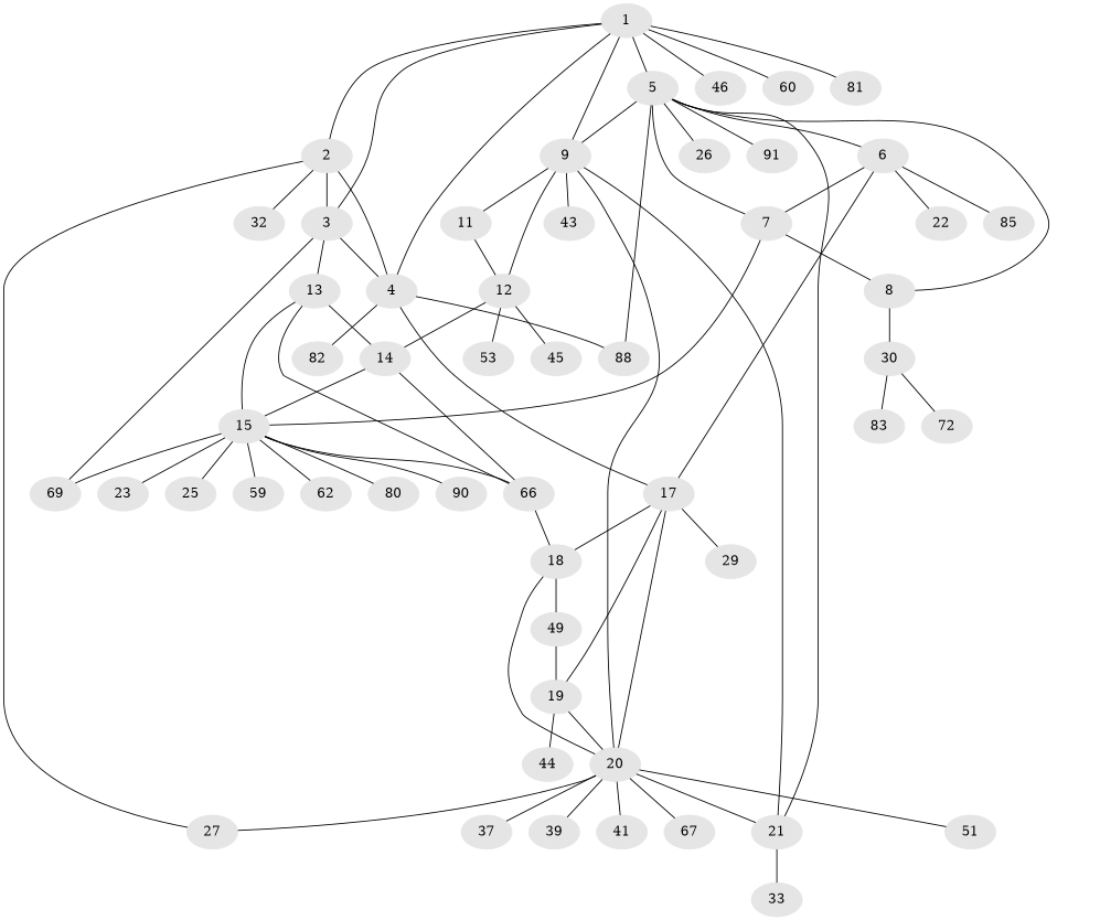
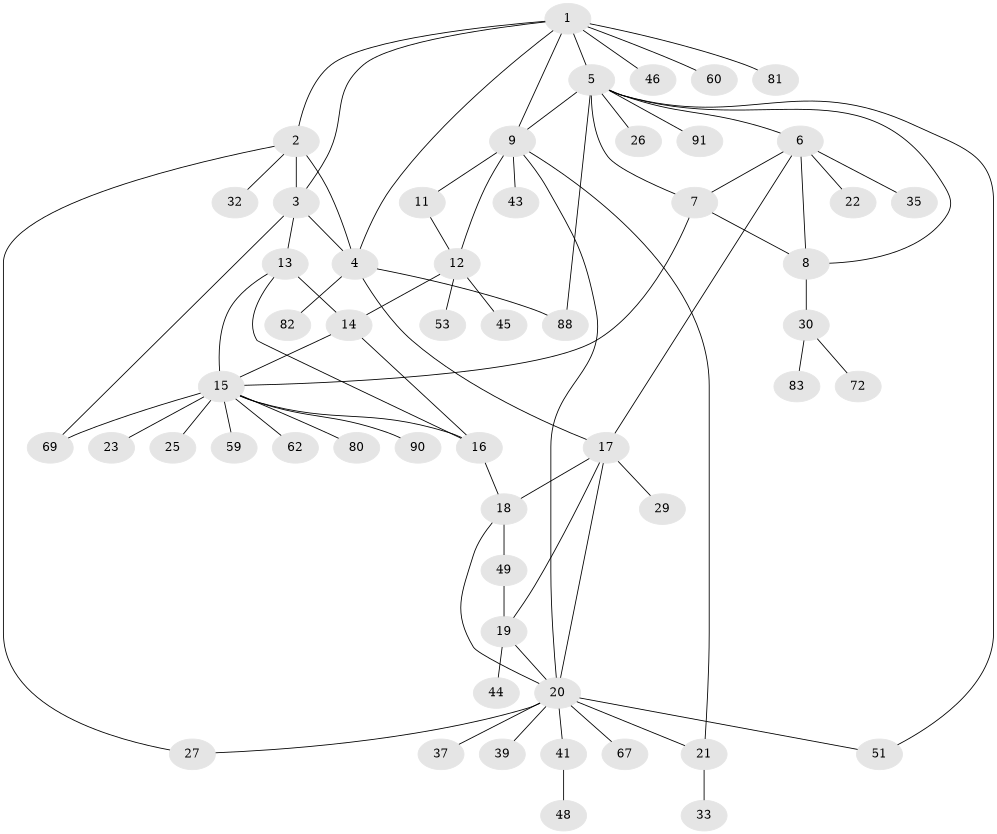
  graph {
    node [color=gray90 style=filled]
    2 [super="+85+63+65+47"]
    3
    4
    27
    32
    1
    5 [super="+36"]
    9 [super="+10+87"]
    46
    60
    81
    13 [super="+38+40+55+75+78+58+61"]
    69
    17
    82
    88
    6
    7
    8
    26 [super="+66"]
    51 [super="+54"]
    91
    11
    12 [super="+34"]
    20 [super="+24"]
    21
    43
    15
    14 [super="+77+79"]
-   16 [label=66]
+   16
    18
    19 [super="+64+28+31"]
    29 [super="+52"]
    22
-   35 [label=85]
+   35
    30
    23
    25
    59
    62 [super="+70"]
    80
    90
    72 [super="+89"]
    83
    45
    53 [super="+71"]
    37
    39
    41
    67
    33
    49
    44
+   48
    2 -- 3
    2 -- 4
    2 -- 27
    2 -- 32
    3 -- 4
    3 -- 13
    3 -- 69
    4 -- 17
    4 -- 82
    4 -- 88
    1 -- 2
    1 -- 3
    1 -- 4
    1 -- 5
    1 -- 9
    1 -- 46
    1 -- 60
    1 -- 81
    5 -- 9
    5 -- 88
    5 -- 6
    5 -- 7
    5 -- 8
    5 -- 26
-   5 -- 21
+   5 -- 51
    5 -- 91
    9 -- 11 [weight=2]
    9 -- 12 [weight=2]
    9 -- 20
    9 -- 21
    9 -- 43
    13 -- 15
    13 -- 14
    13 -- 16
    17 -- 20
    17 -- 18
    17 -- 19
    17 -- 29
    6 -- 17
    6 -- 7
+   6 -- 8
    6 -- 22
    6 -- 35
    7 -- 8
    7 -- 15
    8 -- 30
    11 -- 12
    12 -- 14
    12 -- 45
    12 -- 53
    20 -- 27
    20 -- 51
    20 -- 21 [weight=2]
    20 -- 37
    20 -- 39
    20 -- 41
    20 -- 67
    21 -- 33
    15 -- 69
    15 -- 16
    15 -- 23
    15 -- 25
    15 -- 59
    15 -- 62
    15 -- 80
    15 -- 90
    14 -- 15
    14 -- 16
    16 -- 18
    18 -- 20
    18 -- 49
    19 -- 20 [weight=2]
    19 -- 44
    30 -- 72
    30 -- 83
+   41 -- 48
    49 -- 19
  }
